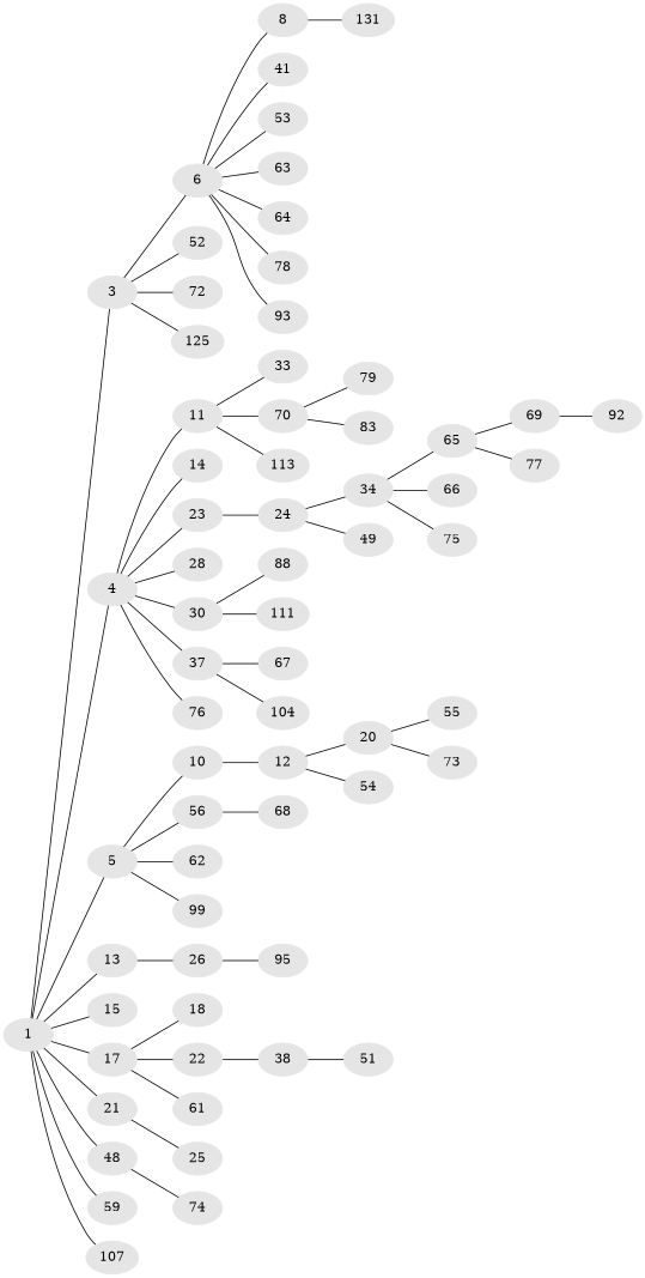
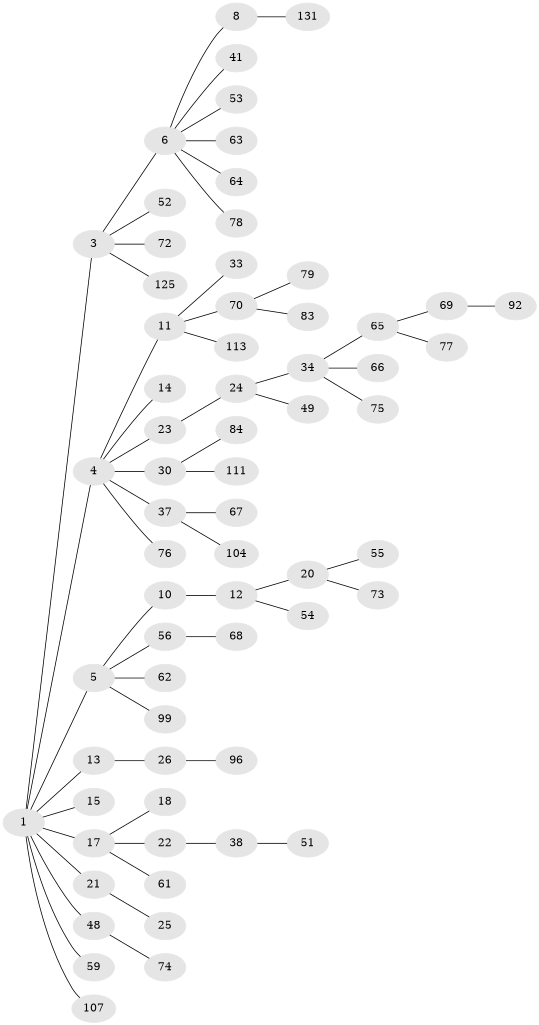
  graph {
    rankdir=LR
    node [color=gray90 style=filled]
    1 [super="+2"]
    3
    4 [super="+35+60+110+32+7"]
    5
    13 [super="+85+126"]
    15 [super="+86"]
    17 [super="+129+29"]
    21 [super="+44"]
    48
    59 [super="+112+97"]
    107
    6 [super="+40+39+42+19"]
    52
    72
    125
    11
    14 [super="+16+31"]
    23
-   28
    30
    37
    76
    10
    56 [super="+108+80+57"]
    62
    99
    26
    18
    22
    61 [super="+114"]
    25
    74
    8
    41
    53
    63
    64
    78
-   93
    33 [super="+95"]
    70
    113
    24 [super="+81"]
-   84 [label=88]
+   84
    111
    67
    104
    12
    68
    131
    20
    54
    79
    83 [super="+121"]
    55
    73 [super="+102"]
-   96 [label=95]
+   96
    38 [super="+123+46"]
    51
    34 [super="+50+82+47+58"]
    49
    65 [super="+71"]
    66
    75
    69
    77
    92 [super="+132+119"]
    1 -- 3
    1 -- 4
    1 -- 5
    1 -- 13
    1 -- 15
    1 -- 17
    1 -- 21
    1 -- 48
    1 -- 59
    1 -- 107
    3 -- 6
    3 -- 52
    3 -- 72
    3 -- 125
    4 -- 11
    4 -- 14
    4 -- 23
-   4 -- 28
    4 -- 30
    4 -- 37
    4 -- 76
    5 -- 10
    5 -- 56
    5 -- 62
    5 -- 99
    13 -- 26
    17 -- 18
    17 -- 22
    17 -- 61
    21 -- 25
    48 -- 74
    6 -- 8
    6 -- 41
    6 -- 53
    6 -- 63
    6 -- 64
    6 -- 78
-   6 -- 93
    11 -- 33
    11 -- 70
    11 -- 113
    23 -- 24
    30 -- 84
    30 -- 111
    37 -- 67
    37 -- 104
    10 -- 12
    56 -- 68
    26 -- 96
    22 -- 38
    8 -- 131
    70 -- 79
    70 -- 83
    24 -- 34
    24 -- 49
    12 -- 20
    12 -- 54
    20 -- 55
    20 -- 73
    38 -- 51
    34 -- 65
    34 -- 66
    34 -- 75
    65 -- 69
    65 -- 77
    69 -- 92
  }
